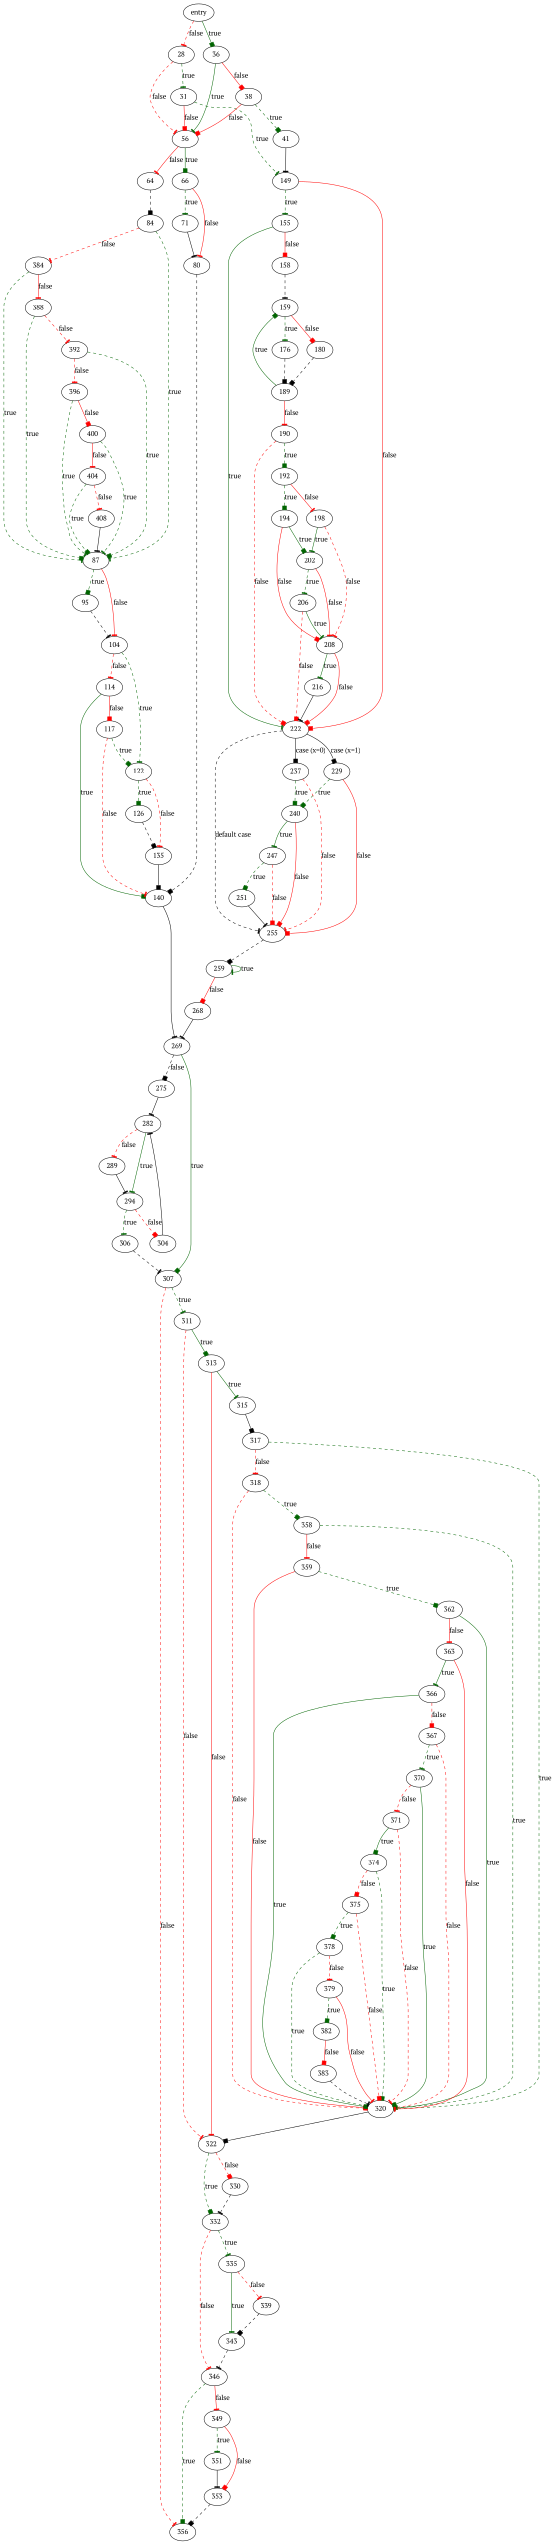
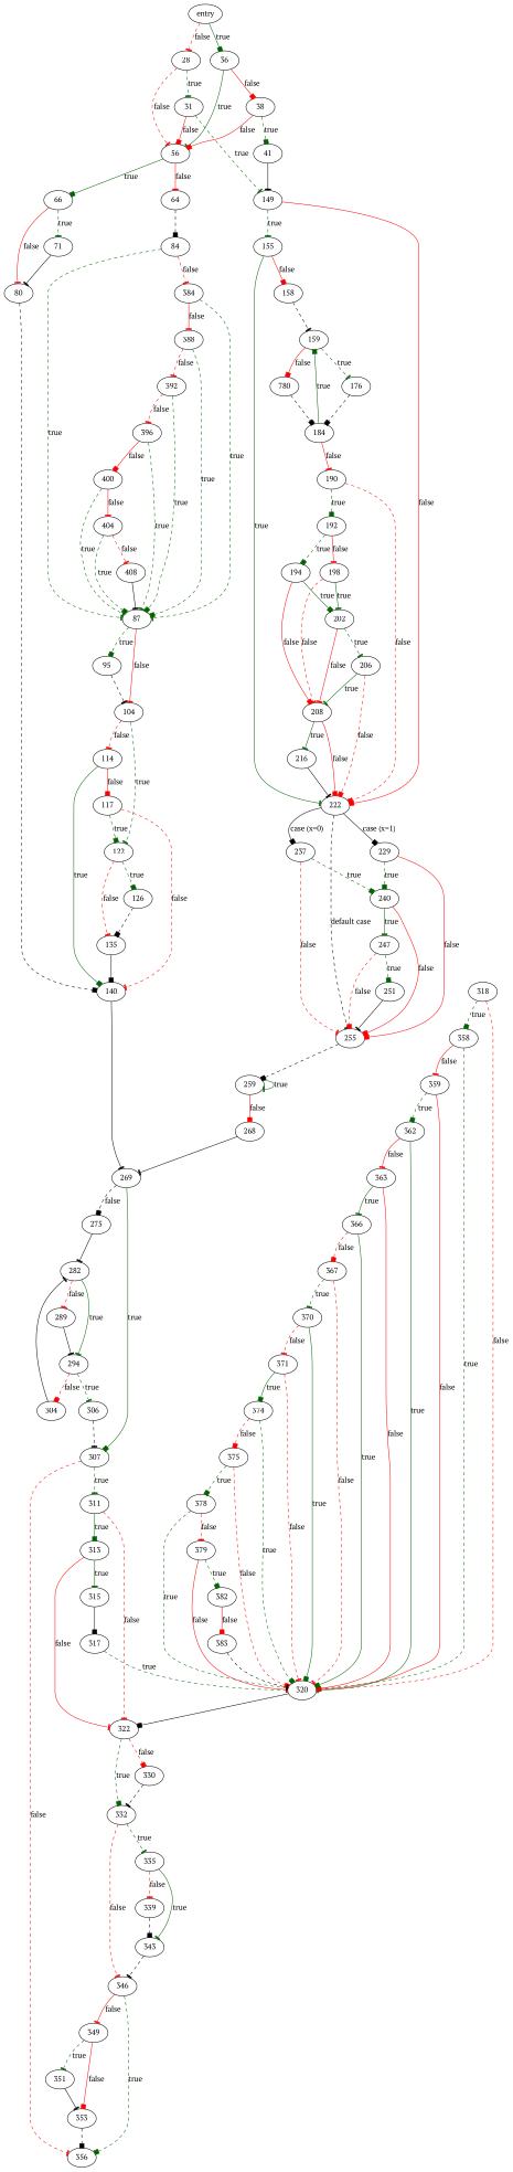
  digraph {
    fontname="PT Serif"
    node [fontname="PT Serif"]
    edge [arrowhead=tee color=red fontname="PT Serif" style=dashed]
    n1 [label=entry]
    28
    36
    31
    56
    38
    149
    64
    66
    155
    222
    41
    84
    71
    80
    87
    384
    140
    269
    95
    104
    388
    114
    122
    117
    126
    135
    275
    307
    158
    229
    237
    255
    159
    176
-   180
-   184 [label=189]
+   180 [label=780]
+   184
    190
    192
    194
    198
    202
    208
    206
    216
    240
    259
    247
    251
    268
    282
    311
    356
    289
    294
    304
    306
    313
    322
    315
    330
    332
    317
    318
    320
    358
    359
    335
    346
    339
    343
    349
    351
    353
    362
    363
    366
    367
    370
    371
    374
    375
    378
    379
    382
    383
    392
    396
    400
    404
    408
    n1 -> 28 [label=false]
    n1 -> 36 [arrowhead=box color=darkgreen label=true style=solid]
    28 -> 31 [color=darkgreen label=true]
    28 -> 56 [label=false]
    36 -> 56 [color=darkgreen label=true style=solid]
    36 -> 38 [arrowhead=box label=false style=solid]
    31 -> 56 [arrowhead=box label=false style=solid]
    31 -> 149 [color=darkgreen label=true]
    56 -> 64 [label=false style=solid]
    56 -> 66 [arrowhead=box color=darkgreen label=true style=solid]
    38 -> 56 [arrowhead=box label=false style=solid]
    38 -> 41 [arrowhead=box color=darkgreen label=true]
    149 -> 155 [color=darkgreen label=true]
    149 -> 222 [arrowhead=box label=false style=solid]
    64 -> 84 [arrowhead=box color=""]
    66 -> 71 [color=darkgreen label=true]
    66 -> 80 [label=false style=solid]
    155 -> 222 [color=darkgreen label=true style=solid]
    155 -> 158 [arrowhead=box label=false style=solid]
    222 -> 229 [arrowhead=box label="case (x=1)" style=solid color=""]
    222 -> 237 [arrowhead=box label="case (x=0)" style=solid color=""]
    222 -> 255 [label="default case" color=""]
    41 -> 149 [style=solid color=""]
    84 -> 87 [color=darkgreen label=true]
    84 -> 384 [label=false]
    71 -> 80 [style=solid color=""]
    80 -> 140 [arrowhead=box color=""]
    87 -> 95 [arrowhead=box color=darkgreen label=true]
    87 -> 104 [label=false style=solid]
    384 -> 87 [color=darkgreen label=true]
    384 -> 388 [label=false style=solid]
    140 -> 269 [style=solid color=""]
    269 -> 275 [arrowhead=box color=black label=false]
    269 -> 307 [arrowhead=box color=darkgreen label=true style=solid]
    95 -> 104 [color=""]
    104 -> 114 [label=false]
    104 -> 122 [color=darkgreen label=true]
    388 -> 87 [arrowhead=box color=darkgreen label=true]
    388 -> 392 [label=false]
    114 -> 140 [arrowhead=box color=darkgreen label=true style=solid]
    114 -> 117 [arrowhead=box label=false style=solid]
    122 -> 126 [arrowhead=box color=darkgreen label=true]
    122 -> 135 [label=false]
    117 -> 140 [label=false]
    117 -> 122 [arrowhead=box color=darkgreen label=true]
    126 -> 135 [arrowhead=box color=""]
    135 -> 140 [arrowhead=box style=solid color=""]
    275 -> 282 [style=solid color=""]
    307 -> 311 [color=darkgreen label=true]
    307 -> 356 [label=false]
    158 -> 159 [color=""]
    229 -> 255 [arrowhead=box label=false style=solid]
    229 -> 240 [arrowhead=box color=darkgreen label=true]
    237 -> 255 [label=false]
    237 -> 240 [arrowhead=box color=darkgreen label=true]
    255 -> 259 [arrowhead=box color=""]
    159 -> 176 [color=darkgreen label=true]
    159 -> 180 [arrowhead=box label=false style=solid]
    176 -> 184 [arrowhead=box color=""]
    180 -> 184 [arrowhead=box color=""]
    184 -> 159 [arrowhead=box color=darkgreen label=true style=solid]
    184 -> 190 [label=false style=solid]
    190 -> 222 [arrowhead=box label=false]
    190 -> 192 [arrowhead=box color=darkgreen label=true]
    192 -> 194 [arrowhead=box color=darkgreen label=true]
    192 -> 198 [label=false style=solid]
    194 -> 202 [arrowhead=box color=darkgreen label=true style=solid]
    194 -> 208 [arrowhead=box label=false style=solid]
    198 -> 202 [color=darkgreen label=true style=solid]
    198 -> 208 [label=false]
    202 -> 208 [label=false style=solid]
    202 -> 206 [color=darkgreen label=true]
    208 -> 222 [arrowhead=box label=false style=solid]
    208 -> 216 [color=darkgreen label=true style=solid]
    206 -> 222 [arrowhead=box label=false]
    206 -> 208 [color=darkgreen label=true style=solid]
    216 -> 222 [style=solid color=""]
    240 -> 255 [arrowhead=box label=false style=solid]
    240 -> 247 [color=darkgreen label=true style=solid]
    259 -> 259 [color=darkgreen label=true style=solid]
    259 -> 268 [arrowhead=box label=false style=solid]
    247 -> 255 [arrowhead=box label=false]
    247 -> 251 [arrowhead=box color=darkgreen label=true]
    251 -> 255 [style=solid color=""]
    268 -> 269 [style=solid color=""]
    282 -> 289 [label=false]
    282 -> 294 [color=darkgreen label=true style=solid]
    311 -> 313 [arrowhead=box color=darkgreen label=true style=solid]
    311 -> 322 [label=false]
    289 -> 294 [style=solid color=""]
    294 -> 304 [arrowhead=box label=false]
    294 -> 306 [color=darkgreen label=true]
    304 -> 282 [style=solid color=""]
    306 -> 307 [color=""]
    313 -> 322 [label=false style=solid]
    313 -> 315 [color=darkgreen label=true style=solid]
    322 -> 330 [arrowhead=box label=false]
    322 -> 332 [arrowhead=box color=darkgreen label=true]
    315 -> 317 [arrowhead=box style=solid color=""]
    330 -> 332 [color=""]
    332 -> 335 [color=darkgreen label=true]
    332 -> 346 [label=false]
-   317 -> 318 [label=false]
    317 -> 320 [color=darkgreen label=true]
    318 -> 320 [arrowhead=box label=false]
    318 -> 358 [arrowhead=box color=darkgreen label=true]
    320 -> 322 [arrowhead=box style=solid color=""]
    358 -> 320 [arrowhead=box color=darkgreen label=true]
    358 -> 359 [label=false style=solid]
    359 -> 320 [arrowhead=box label=false style=solid]
    359 -> 362 [arrowhead=box color=darkgreen label=true]
    335 -> 339 [label=false]
    335 -> 343 [color=darkgreen label=true style=solid]
    346 -> 356 [arrowhead=box color=darkgreen label=true]
    346 -> 349 [label=false style=solid]
    339 -> 343 [arrowhead=box color=""]
    343 -> 346 [color=""]
    349 -> 351 [color=darkgreen label=true]
    349 -> 353 [arrowhead=box label=false style=solid]
    351 -> 353 [style=solid color=""]
    353 -> 356 [arrowhead=box color=""]
    362 -> 320 [color=darkgreen label=true style=solid]
    362 -> 363 [label=false style=solid]
    363 -> 320 [label=false style=solid]
    363 -> 366 [color=darkgreen label=true style=solid]
    366 -> 320 [arrowhead=box color=darkgreen label=true style=solid]
    366 -> 367 [arrowhead=box label=false]
    367 -> 320 [label=false]
    367 -> 370 [color=darkgreen label=true]
    370 -> 320 [arrowhead=box color=darkgreen label=true style=solid]
    370 -> 371 [label=false]
    371 -> 320 [label=false]
    371 -> 374 [arrowhead=box color=darkgreen label=true style=solid]
    374 -> 320 [arrowhead=box color=darkgreen label=true]
    374 -> 375 [arrowhead=box label=false]
    375 -> 320 [arrowhead=box label=false]
    375 -> 378 [arrowhead=box color=darkgreen label=true]
    378 -> 320 [color=darkgreen label=true]
    378 -> 379 [label=false]
    379 -> 320 [label=false style=solid]
    379 -> 382 [arrowhead=box color=darkgreen label=true]
    382 -> 383 [arrowhead=box label=false style=solid]
    383 -> 320 [color=""]
    392 -> 87 [arrowhead=box color=darkgreen label=true]
    392 -> 396 [label=false]
    396 -> 87 [color=darkgreen label=true]
    396 -> 400 [arrowhead=box label=false style=solid]
    400 -> 87 [color=darkgreen label=true]
    400 -> 404 [label=false style=solid]
    404 -> 87 [arrowhead=box color=darkgreen label=true]
    404 -> 408 [label=false]
    408 -> 87 [style=solid color=""]
  }
